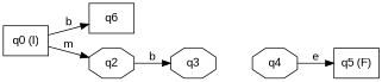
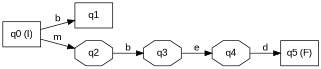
  digraph {
    fontname="Liberation Sans"
    rankdir=LR
    node [fontname="Liberation Sans" shape=box]
    edge [fontname="Liberation Sans"]
    n1 [label="q0 (I)"]
-   n2 [label=q6]
+   n2 [label=q1]
    n3 [label=q2 shape=octagon]
    n4 [label=q3 shape=octagon]
    n5 [label=q4 shape=octagon]
    n6 [label="q5 (F)"]
    n1 -> n2 [label=b]
    n1 -> n3 [label=m]
    n3 -> n4 [label=b]
-   n5 -> n6 [label=e]
+   n4 -> n5 [label=e]
+   n5 -> n6 [label=d]
  }
